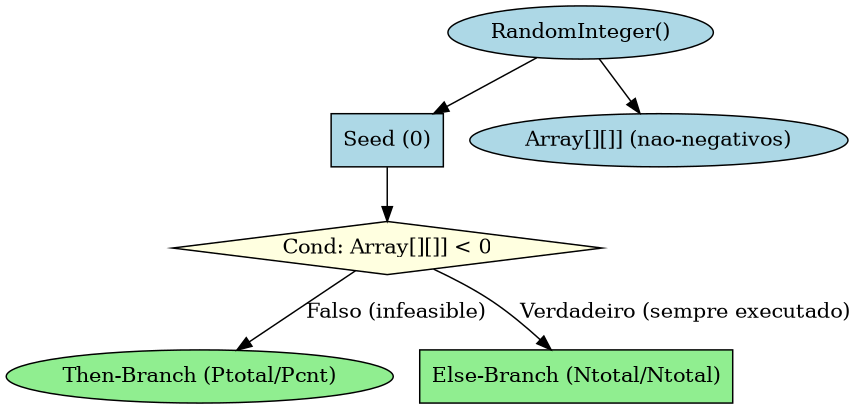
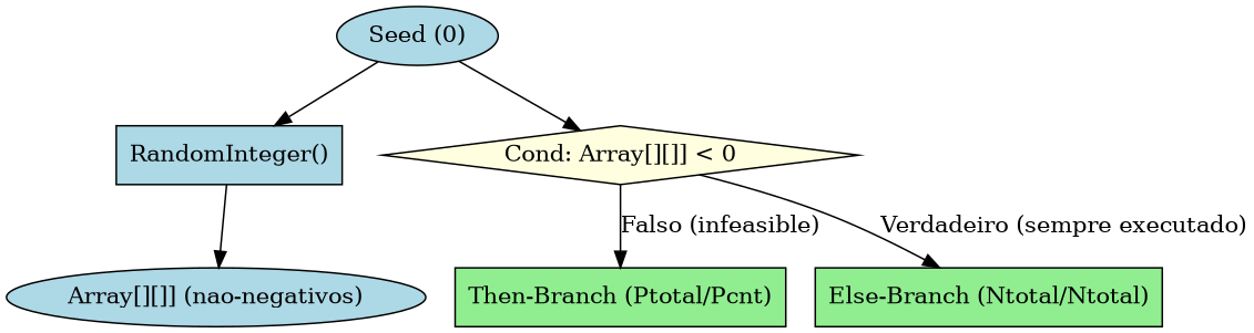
  digraph {
    node [fillcolor=lightblue shape=ellipse style=filled]
-   n1 [label="Seed (0)" shape=box]
-   n2 [label="RandomInteger()"]
+   n1 [label="Seed (0)"]
+   n2 [label="RandomInteger()" shape=box]
    n3 [fillcolor=lightyellow label="Cond: Array[][]] < 0" shape=diamond]
    n4 [label="Array[][]] (nao-negativos)"]
-   n5 [fillcolor=lightgreen label="Then-Branch (Ptotal/Pcnt)"]
+   n5 [fillcolor=lightgreen label="Then-Branch (Ptotal/Pcnt)" shape=box]
    n6 [fillcolor=lightgreen label="Else-Branch (Ntotal/Ntotal)" shape=box]
-   n2 -> n1
+   n1 -> n2
    n1 -> n3
    n2 -> n4
    n3 -> n5 [label="Falso (infeasible)"]
    n3 -> n6 [label="Verdadeiro (sempre executado)"]
  }
